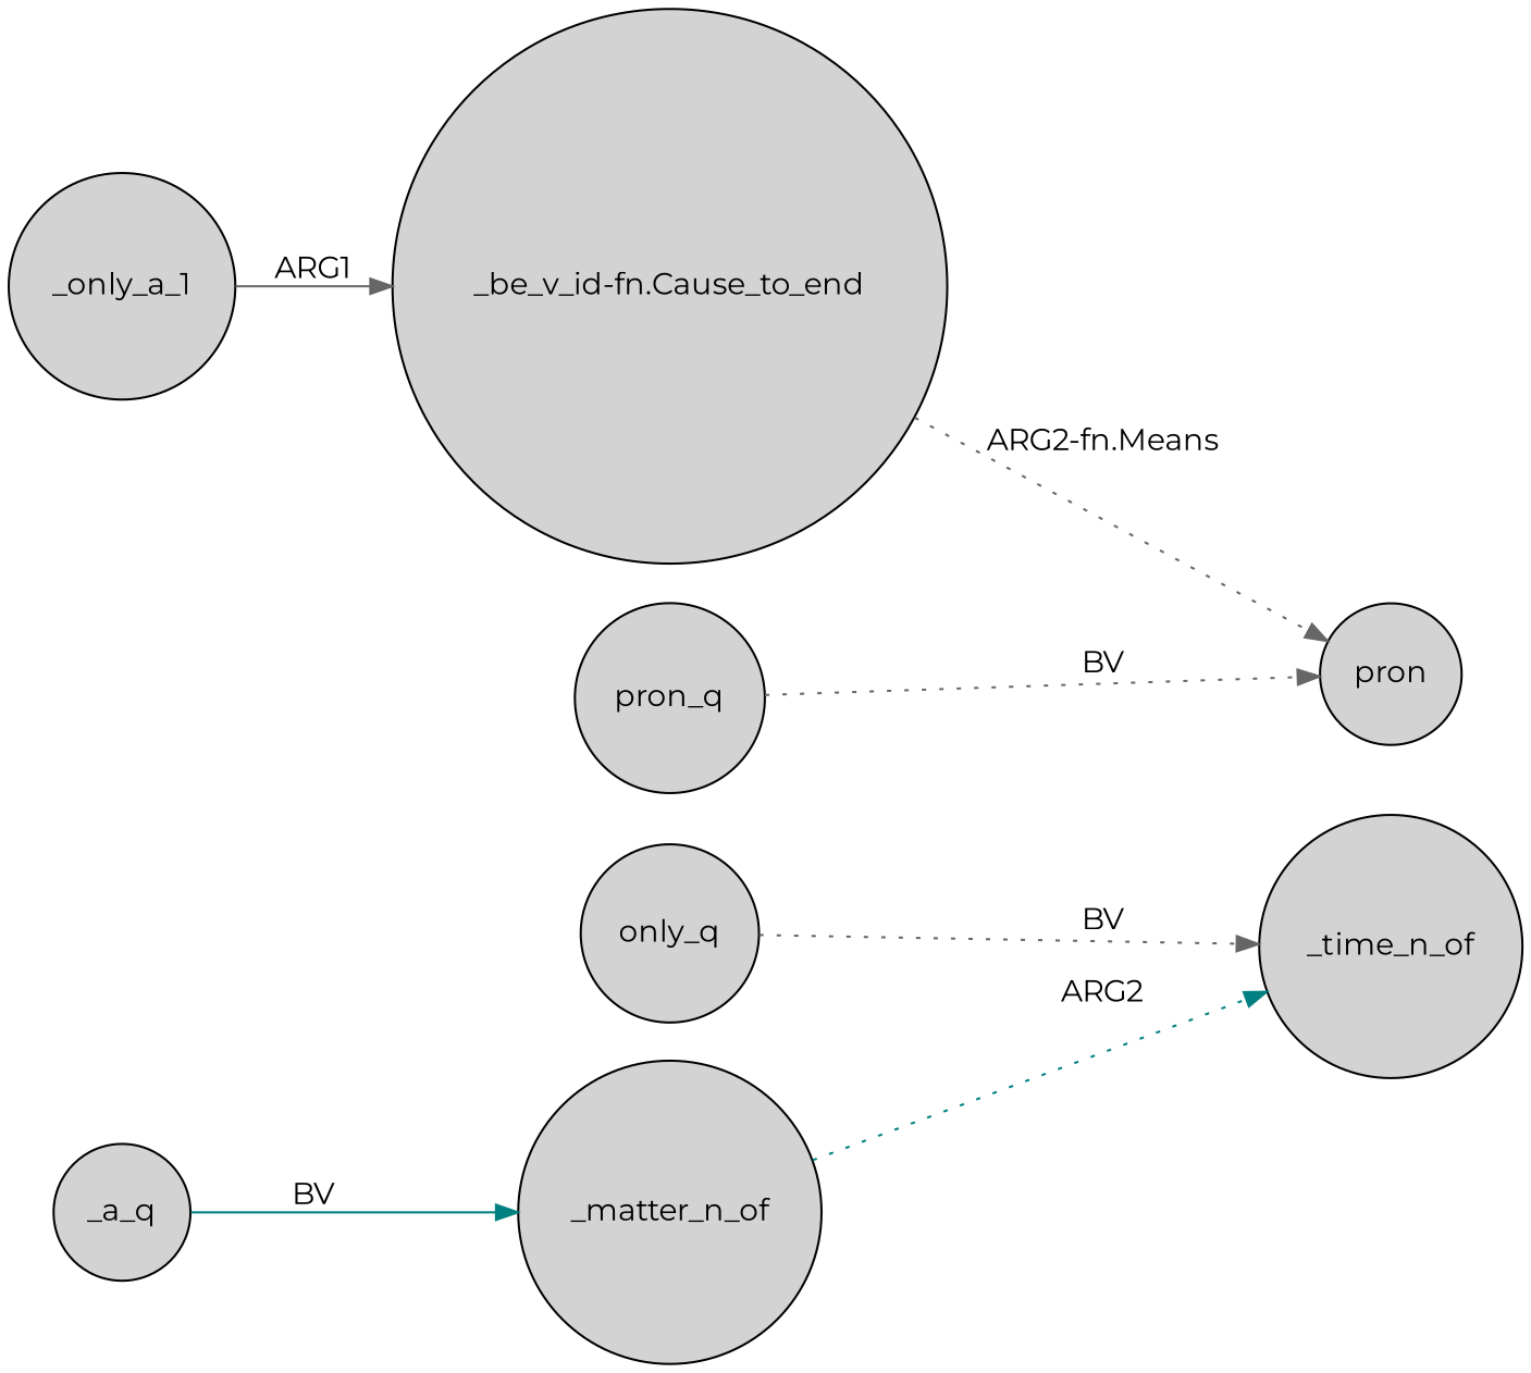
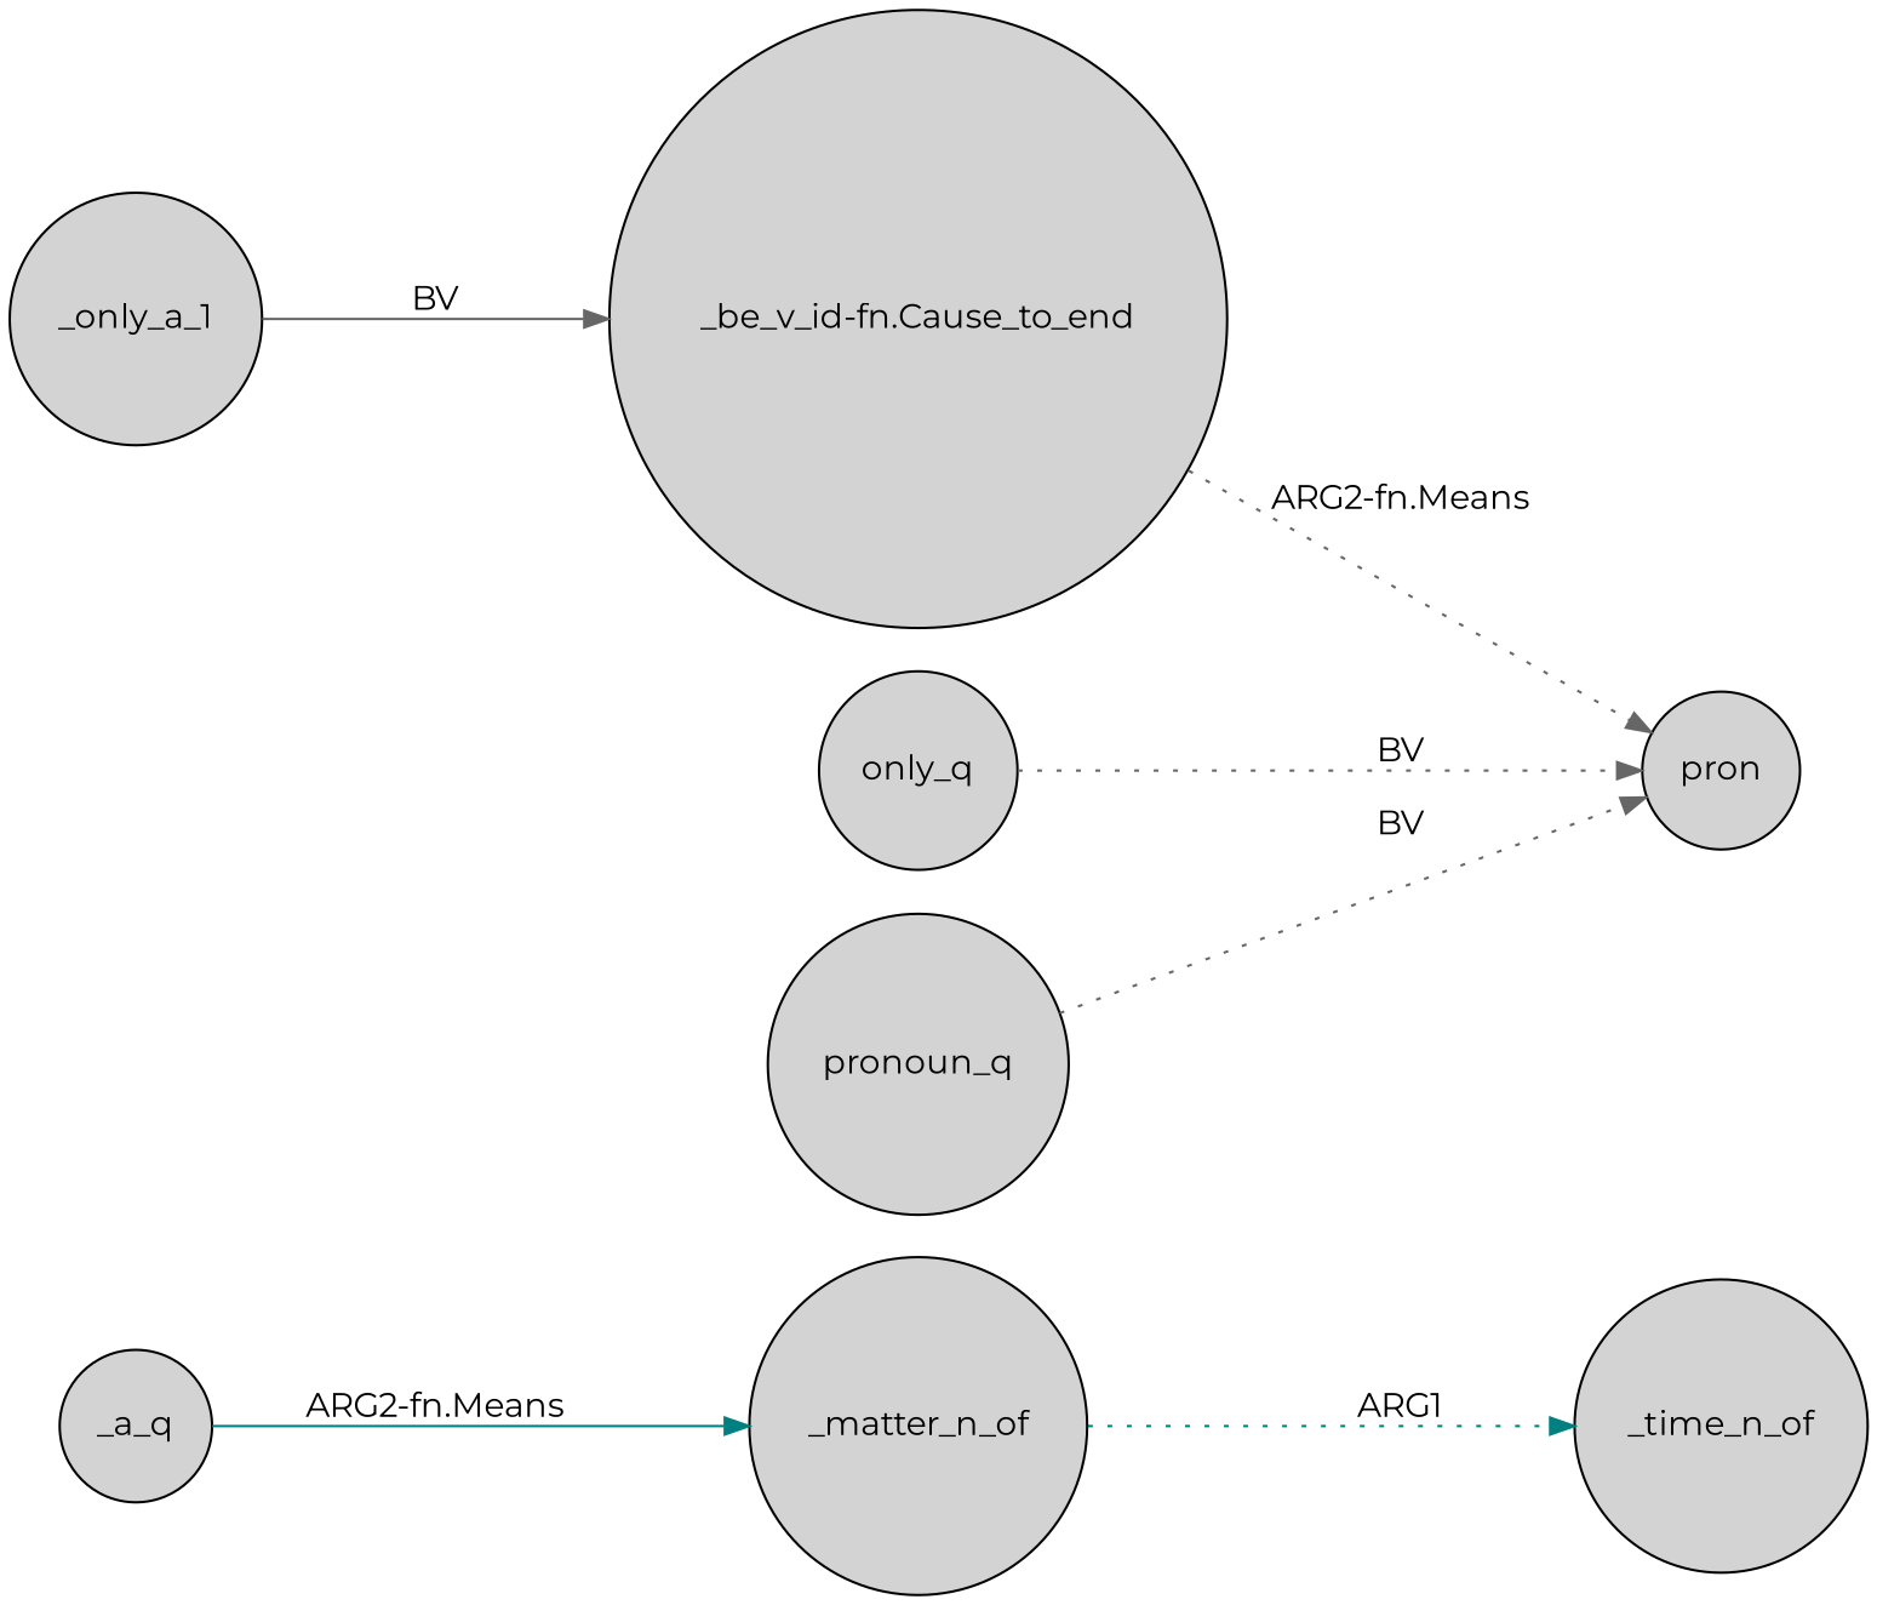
  digraph {
    fontname=Montserrat
    rankdir=LR
    node [fontname=Montserrat shape=circle style=filled]
    edge [color=gray40 fontname=Montserrat style=dotted]
    _matter_n_of
    _time_n_of
    _only_a_1
    "_be_v_id-fn.Cause_to_end"
    pron
    n6 [label=only_q]
    _a_q
-   pronoun_q [label=pron_q]
-   _matter_n_of -> _time_n_of [color=teal label=ARG2]
-   _only_a_1 -> "_be_v_id-fn.Cause_to_end" [label=ARG1 style=solid]
+   pronoun_q
+   _matter_n_of -> _time_n_of [color=teal label=ARG1]
+   _only_a_1 -> "_be_v_id-fn.Cause_to_end" [label=BV style=solid]
    "_be_v_id-fn.Cause_to_end" -> pron [label="ARG2-fn.Means"]
-   n6 -> _time_n_of [label=BV]
-   _a_q -> _matter_n_of [color=teal label=BV style=solid]
+   n6 -> pron [label=BV]
+   _a_q -> _matter_n_of [color=teal label="ARG2-fn.Means" style=solid]
    pronoun_q -> pron [label=BV]
  }
